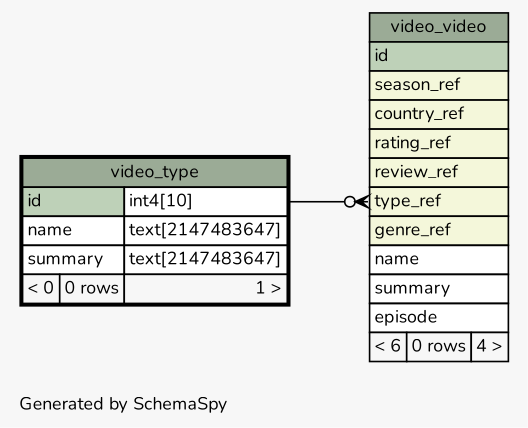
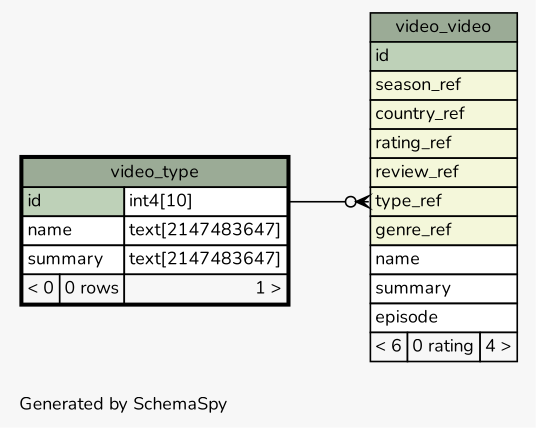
  digraph {
    bgcolor="#f7f7f7"
    fontname=Nunito
    fontsize=11
    label="\nGenerated by SchemaSpy"
    labeljust=l
    nodesep=0.18
    rankdir=RL
    ranksep=0.46
    node [fontname=Nunito fontsize=11 shape=plaintext]
-   n1 [label=<     <TABLE BORDER="0" CELLBORDER="1" CELLSPACING="0" BGCOLOR="#ffffff">       <TR><TD COLSPAN="3" BGCOLOR="#9bab96" ALIGN="CENTER">video_video</TD></TR>       <TR><TD PORT="id" COLSPAN="3" BGCOLOR="#bed1b8" ALIGN="LEFT">id</TD></TR>       <TR><TD PORT="season_ref" COLSPAN="3" BGCOLOR="#f4f7da" ALIGN="LEFT">season_ref</TD></TR>       <TR><TD PORT="country_ref" COLSPAN="3" BGCOLOR="#f4f7da" ALIGN="LEFT">country_ref</TD></TR>       <TR><TD PORT="rating_ref" COLSPAN="3" BGCOLOR="#f4f7da" ALIGN="LEFT">rating_ref</TD></TR>       <TR><TD PORT="review_ref" COLSPAN="3" BGCOLOR="#f4f7da" ALIGN="LEFT">review_ref</TD></TR>       <TR><TD PORT="type_ref" COLSPAN="3" BGCOLOR="#f4f7da" ALIGN="LEFT">type_ref</TD></TR>       <TR><TD PORT="genre_ref" COLSPAN="3" BGCOLOR="#f4f7da" ALIGN="LEFT">genre_ref</TD></TR>       <TR><TD PORT="name" COLSPAN="3" ALIGN="LEFT">name</TD></TR>       <TR><TD PORT="summary" COLSPAN="3" ALIGN="LEFT">summary</TD></TR>       <TR><TD PORT="episode" COLSPAN="3" ALIGN="LEFT">episode</TD></TR>       <TR><TD ALIGN="LEFT" BGCOLOR="#f7f7f7">&lt; 6</TD><TD ALIGN="RIGHT" BGCOLOR="#f7f7f7">0 rows</TD><TD ALIGN="RIGHT" BGCOLOR="#f7f7f7">4 &gt;</TD></TR>     </TABLE>>]
+   n1 [label=<     <TABLE BORDER="0" CELLBORDER="1" CELLSPACING="0" BGCOLOR="#ffffff">       <TR><TD COLSPAN="3" BGCOLOR="#9bab96" ALIGN="CENTER">video_video</TD></TR>       <TR><TD PORT="id" COLSPAN="3" BGCOLOR="#bed1b8" ALIGN="LEFT">id</TD></TR>       <TR><TD PORT="season_ref" COLSPAN="3" BGCOLOR="#f4f7da" ALIGN="LEFT">season_ref</TD></TR>       <TR><TD PORT="country_ref" COLSPAN="3" BGCOLOR="#f4f7da" ALIGN="LEFT">country_ref</TD></TR>       <TR><TD PORT="rating_ref" COLSPAN="3" BGCOLOR="#f4f7da" ALIGN="LEFT">rating_ref</TD></TR>       <TR><TD PORT="review_ref" COLSPAN="3" BGCOLOR="#f4f7da" ALIGN="LEFT">review_ref</TD></TR>       <TR><TD PORT="type_ref" COLSPAN="3" BGCOLOR="#f4f7da" ALIGN="LEFT">type_ref</TD></TR>       <TR><TD PORT="genre_ref" COLSPAN="3" BGCOLOR="#f4f7da" ALIGN="LEFT">genre_ref</TD></TR>       <TR><TD PORT="name" COLSPAN="3" ALIGN="LEFT">name</TD></TR>       <TR><TD PORT="summary" COLSPAN="3" ALIGN="LEFT">summary</TD></TR>       <TR><TD PORT="episode" COLSPAN="3" ALIGN="LEFT">episode</TD></TR>       <TR><TD ALIGN="LEFT" BGCOLOR="#f7f7f7">&lt; 6</TD><TD ALIGN="RIGHT" BGCOLOR="#f7f7f7">0 rating</TD><TD ALIGN="RIGHT" BGCOLOR="#f7f7f7">4 &gt;</TD></TR>     </TABLE>>]
    n2 [label=<     <TABLE BORDER="2" CELLBORDER="1" CELLSPACING="0" BGCOLOR="#ffffff">       <TR><TD COLSPAN="3" BGCOLOR="#9bab96" ALIGN="CENTER">video_type</TD></TR>       <TR><TD PORT="id" COLSPAN="2" BGCOLOR="#bed1b8" ALIGN="LEFT">id</TD><TD PORT="id.type" ALIGN="LEFT">int4[10]</TD></TR>       <TR><TD PORT="name" COLSPAN="2" ALIGN="LEFT">name</TD><TD PORT="name.type" ALIGN="LEFT">text[2147483647]</TD></TR>       <TR><TD PORT="summary" COLSPAN="2" ALIGN="LEFT">summary</TD><TD PORT="summary.type" ALIGN="LEFT">text[2147483647]</TD></TR>       <TR><TD ALIGN="LEFT" BGCOLOR="#f7f7f7">&lt; 0</TD><TD ALIGN="RIGHT" BGCOLOR="#f7f7f7">0 rows</TD><TD ALIGN="RIGHT" BGCOLOR="#f7f7f7">1 &gt;</TD></TR>     </TABLE>>]
    n1 -> n2 [arrowhead=none arrowsize=0.8 arrowtail=crowodot dir=back headport="id.type:e" tailport="type_ref:w" fontname=Nunito]
  }
